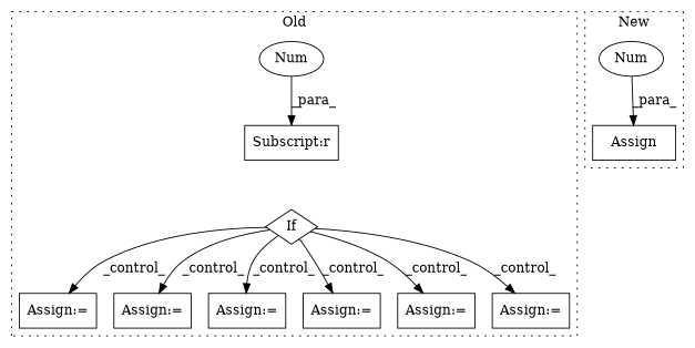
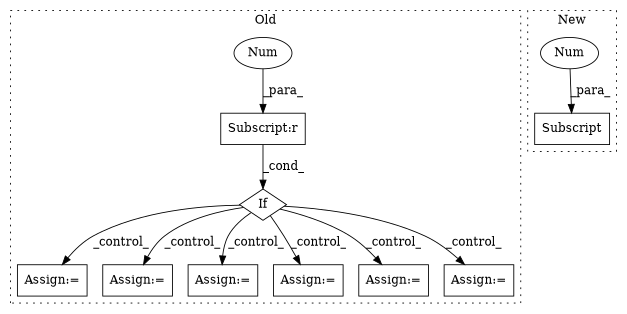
  digraph {
    node [a=68 l=3 shape=box]
    n1 [a=96 label=If s=6413 shape=diamond]
    n2 [a=40 l=20 label="Subscript:r" s=6416]
    n3 [label="Assign:=" s=6526]
    n4 [label="Assign:=" s=6481]
    n5 [a=76 l=1 label=Num s=6435 shape=ellipse]
    n6 [label="Assign:=" s=6582]
    n7 [label="Assign:=" s=6609]
    n8 [label="Assign:=" s=6455]
    n9 [label="Assign:=" s=6637]
-   n10 [a=63 l="16,0" label=Assign s="6501,0"]
+   n10 [a=63 l="16,0" label=Subscript s="6501,0"]
    n11 [a=76 l=1 label=Num s=6515 shape=ellipse]
    subgraph cluster_1 {
      label=Old
      style=dotted
      n1
      n2
      n3
      n4
      n5
      n6
      n7
      n8
      n9
    }
    subgraph cluster_2 {
      label=New
      style=dotted
      n10
      n11
    }
    n1 -> n3 [label=_control_]
    n1 -> n4 [label=_control_]
    n1 -> n6 [label=_control_]
    n1 -> n7 [label=_control_]
    n1 -> n8 [label=_control_]
    n1 -> n9 [label=_control_]
+   n2 -> n1 [label=_cond_]
    n5 -> n2 [label=_para_]
    n11 -> n10 [label=_para_]
  }
